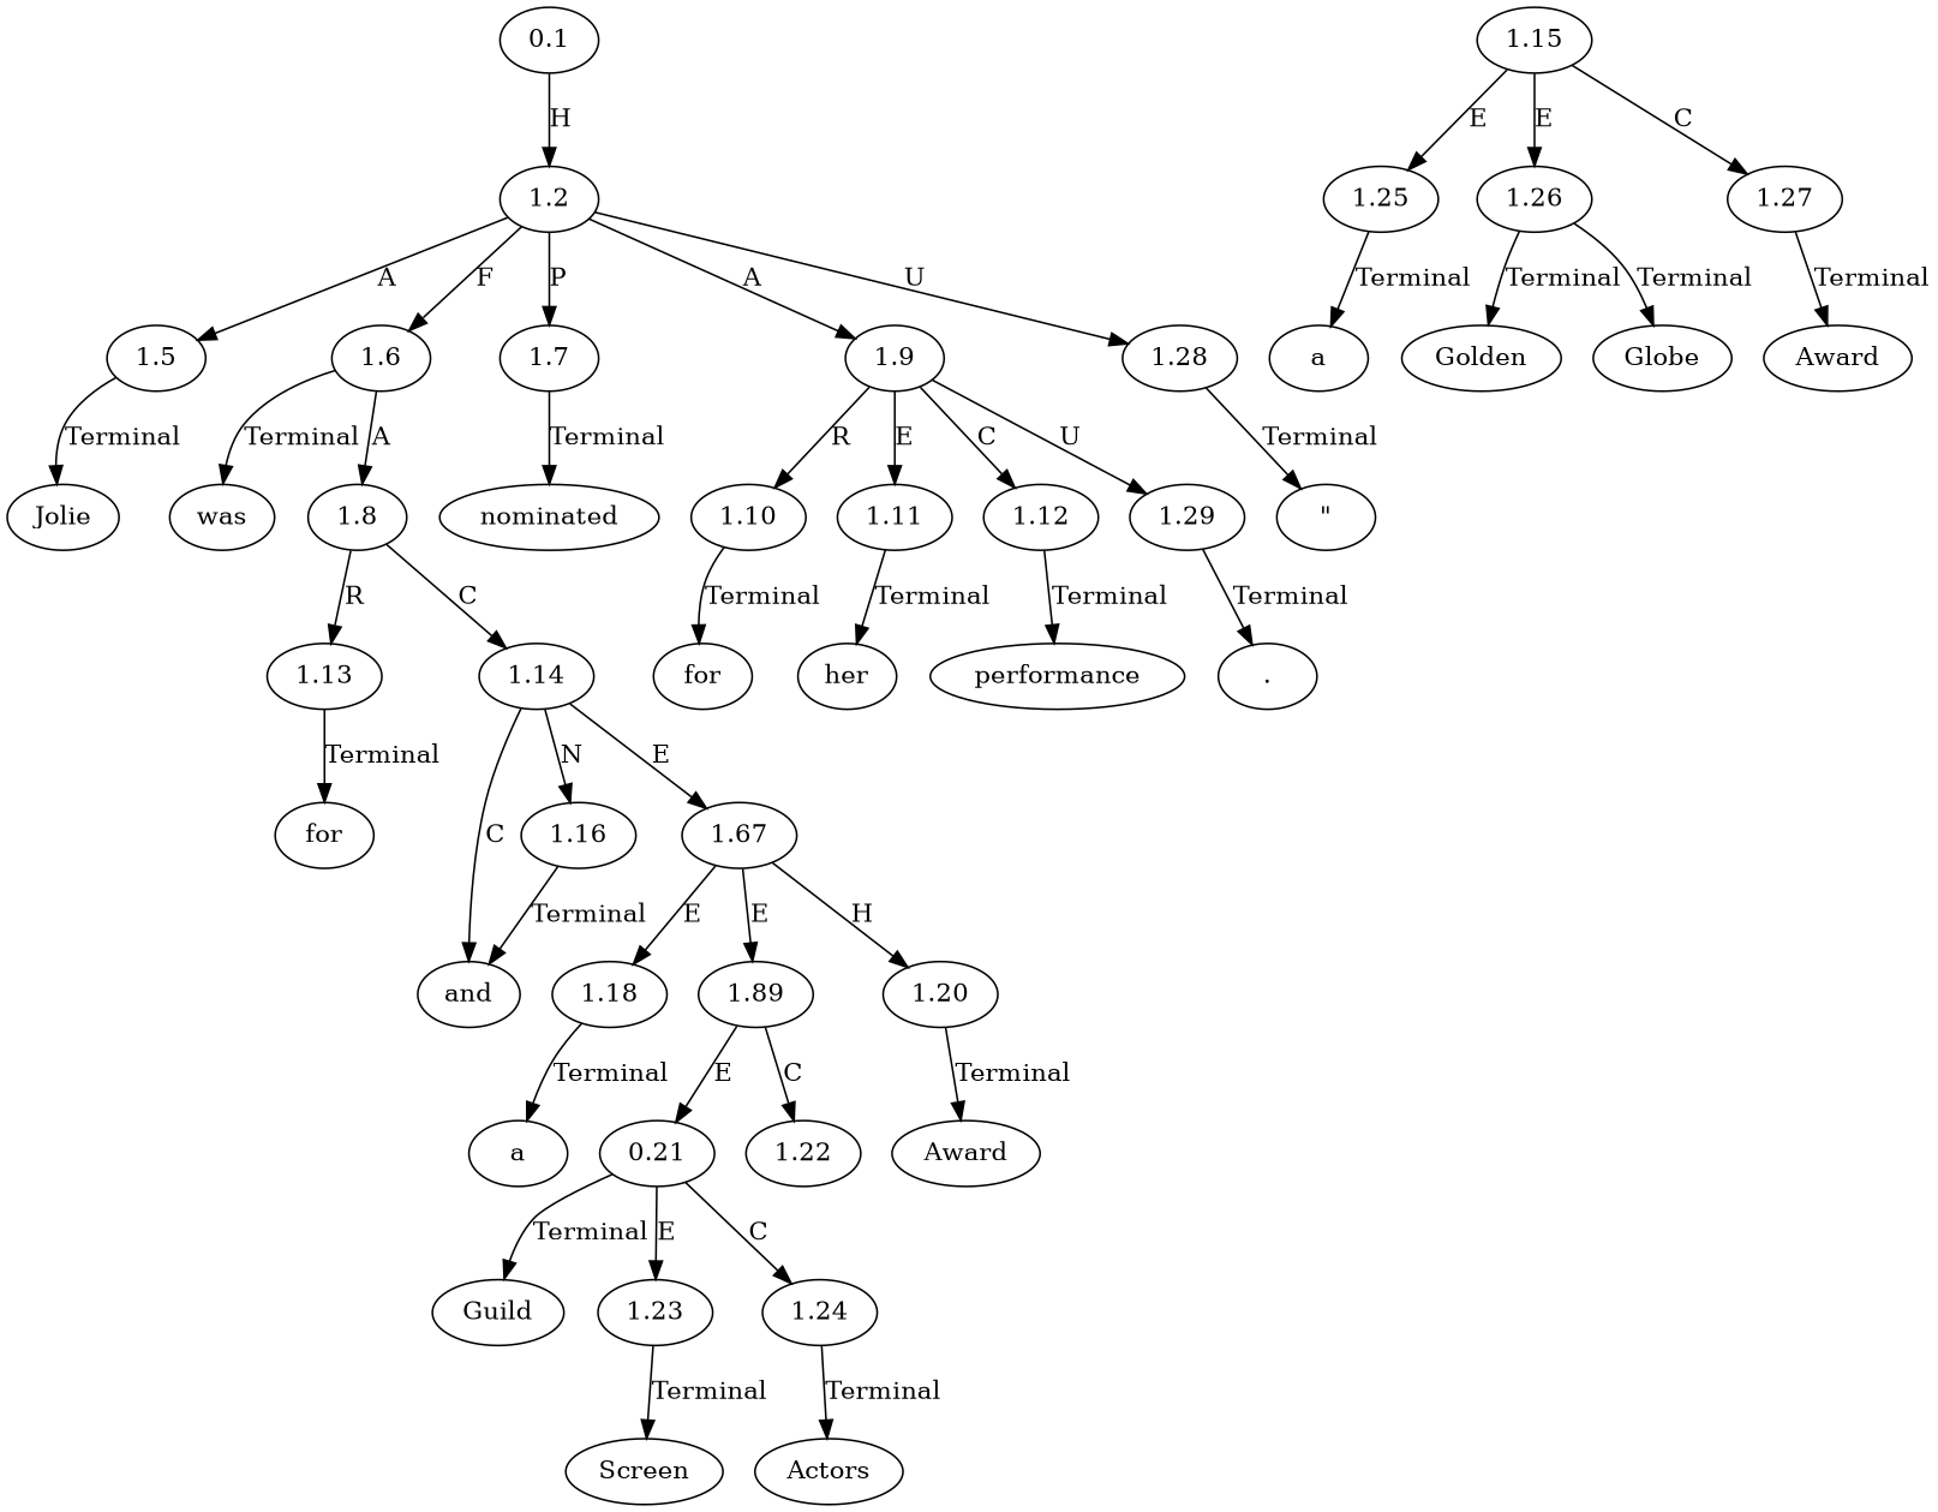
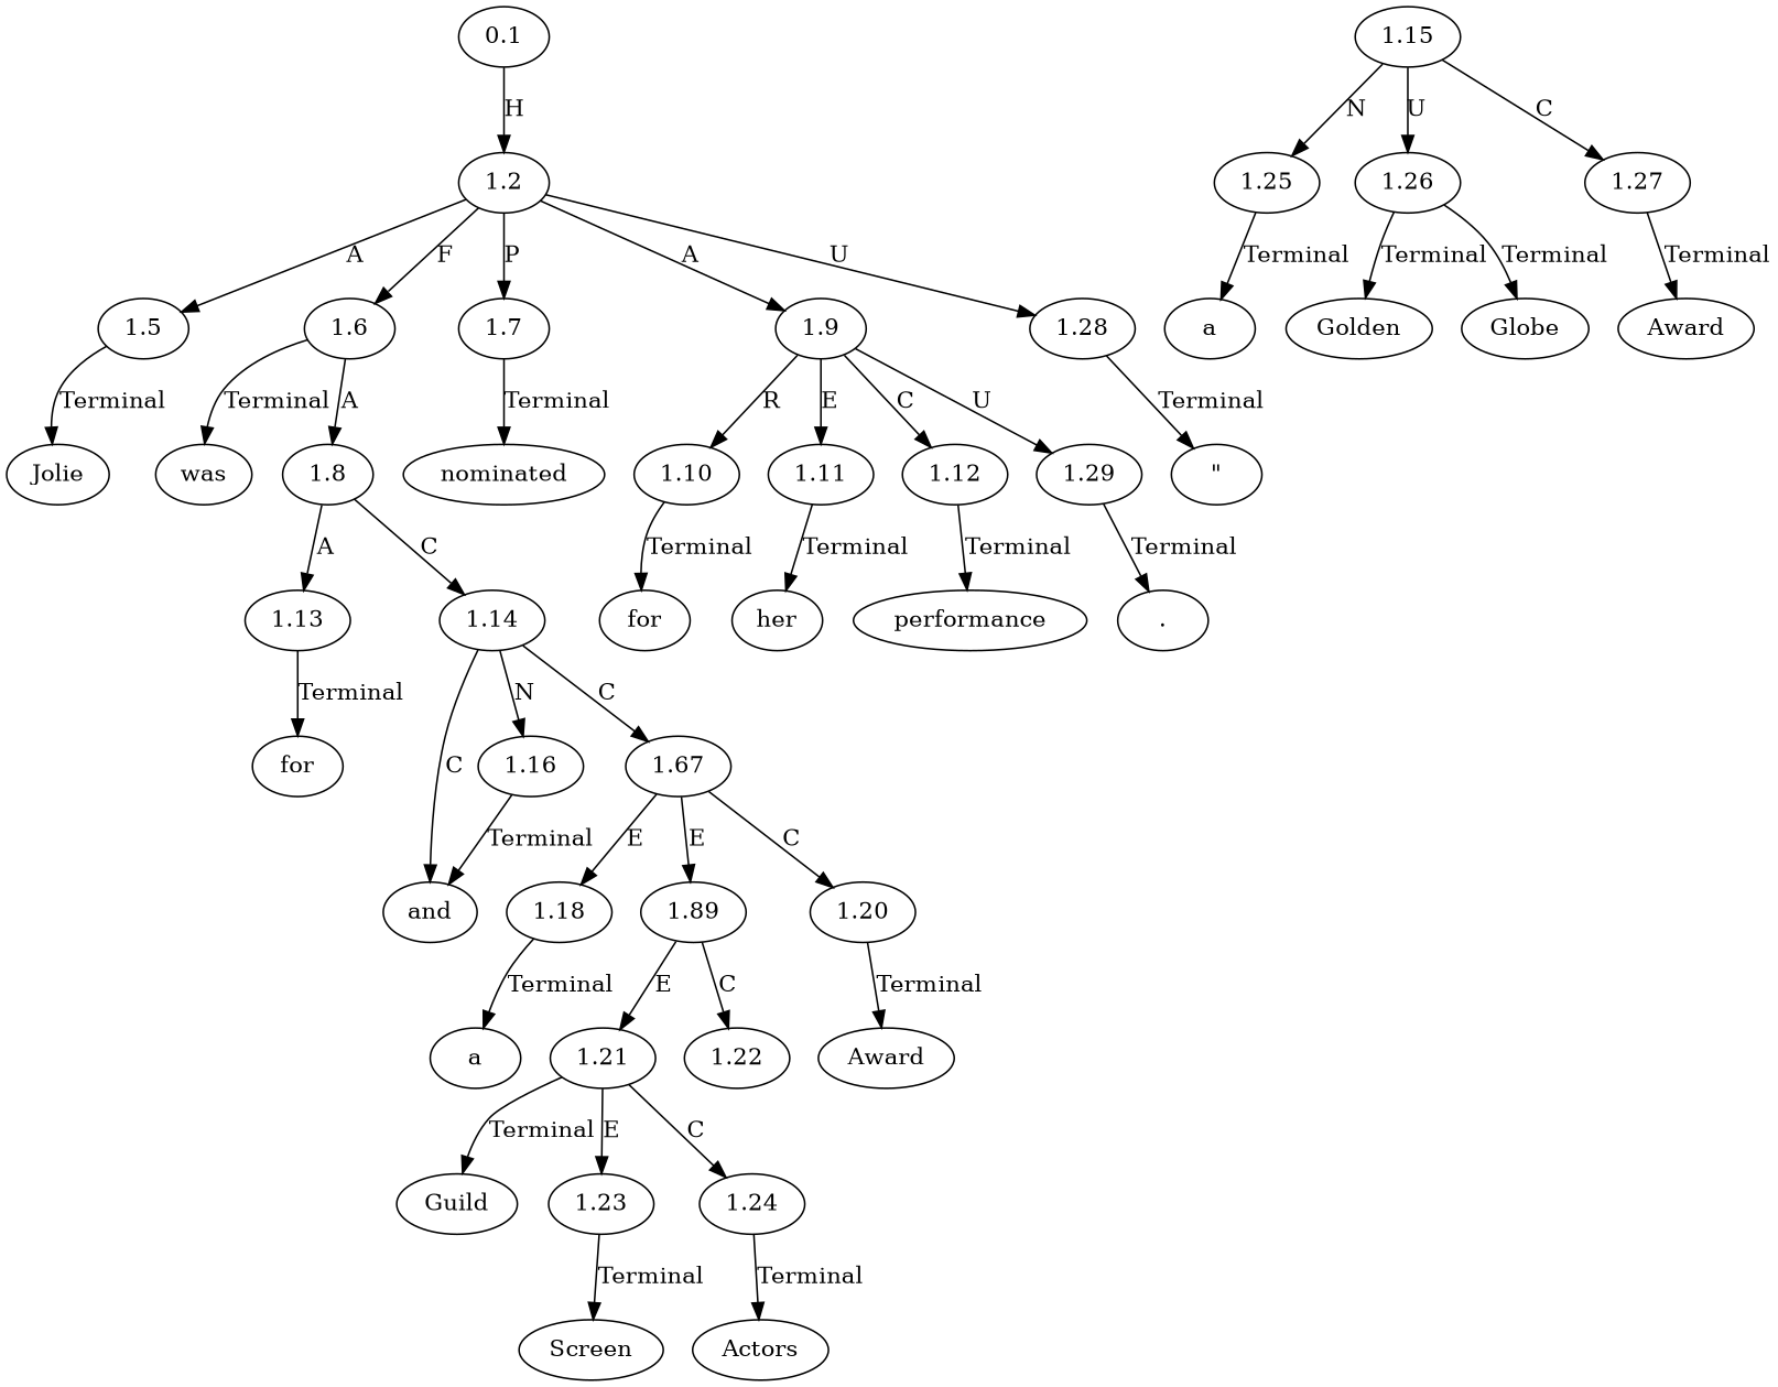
  digraph {
    node [ordering=out]
    edge [ordering=out]
    n1 [label="\""]
    n2 [label=and]
    n3 [label=a]
    n4 [label=Screen]
    n5 [label=Actors]
    n6 [label=Guild]
    n7 [label=Award]
    n8 [label=for]
    n9 [label=her]
    n10 [label=performance]
    n11 [label="."]
    n12 [label=Jolie]
    n13 [label=was]
    n14 [label=nominated]
    n15 [label=for]
    n16 [label=a]
    n17 [label=Golden]
    n18 [label=Globe]
    n19 [label=Award]
    n20 [label=0.1]
    n21 [label=1.2]
    n22 [label=1.5]
    n23 [label=1.6]
    n24 [label=1.7]
    n25 [label=1.9]
    n26 [label=1.28]
    n27 [label=1.8]
    n28 [label=1.13]
    n29 [label=1.14]
    n30 [label=1.10]
    n31 [label=1.11]
    n32 [label=1.12]
    n33 [label=1.29]
    n34 [label=1.16]
    n35 [label=1.67]
    n36 [label=1.15]
    n37 [label=1.25]
    n38 [label=1.26]
    n39 [label=1.27]
    n40 [label=1.18]
    n41 [label=1.89]
    n42 [label=1.20]
-   n43 [label=0.21]
+   n43 [label=1.21]
    n44 [label=1.22]
    n45 [label=1.23]
    n46 [label=1.24]
    n20 -> n21 [label=H]
    n21 -> n22 [label=A]
    n21 -> n23 [label=F]
    n21 -> n24 [label=P]
    n21 -> n25 [label=A]
    n21 -> n26 [label=U]
    n22 -> n12 [label=Terminal]
    n23 -> n13 [label=Terminal]
    n23 -> n27 [label=A]
    n24 -> n14 [label=Terminal]
    n25 -> n30 [label=R]
    n25 -> n31 [label=E]
    n25 -> n32 [label=C]
    n25 -> n33 [label=U]
    n26 -> n1 [label=Terminal]
-   n27 -> n28 [label=R]
+   n27 -> n28 [label=A]
    n27 -> n29 [label=C]
    n28 -> n15 [label=Terminal]
    n29 -> n2 [label=C]
    n29 -> n34 [label=N]
-   n29 -> n35 [label=E]
+   n29 -> n35 [label=C]
    n30 -> n8 [label=Terminal]
    n31 -> n9 [label=Terminal]
    n32 -> n10 [label=Terminal]
    n33 -> n11 [label=Terminal]
    n34 -> n2 [label=Terminal]
    n35 -> n40 [label=E]
    n35 -> n41 [label=E]
-   n35 -> n42 [label=H]
-   n36 -> n37 [label=E]
-   n36 -> n38 [label=E]
+   n35 -> n42 [label=C]
+   n36 -> n37 [label=N]
+   n36 -> n38 [label=U]
    n36 -> n39 [label=C]
    n37 -> n16 [label=Terminal]
    n38 -> n17 [label=Terminal]
    n38 -> n18 [label=Terminal]
    n39 -> n19 [label=Terminal]
    n40 -> n3 [label=Terminal]
    n41 -> n43 [label=E]
    n41 -> n44 [label=C]
    n42 -> n7 [label=Terminal]
    n43 -> n6 [label=Terminal]
    n43 -> n45 [label=E]
    n43 -> n46 [label=C]
    n45 -> n4 [label=Terminal]
    n46 -> n5 [label=Terminal]
  }
